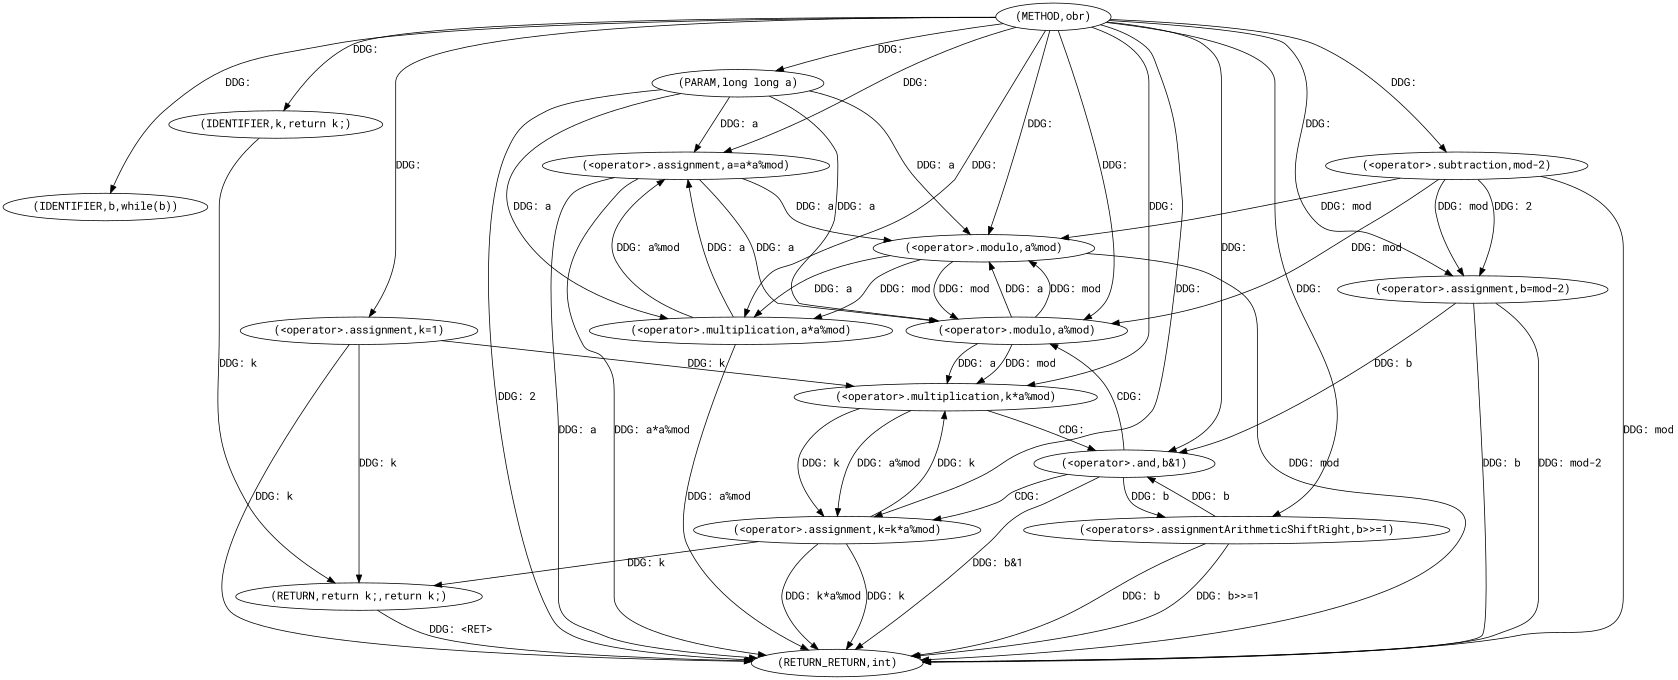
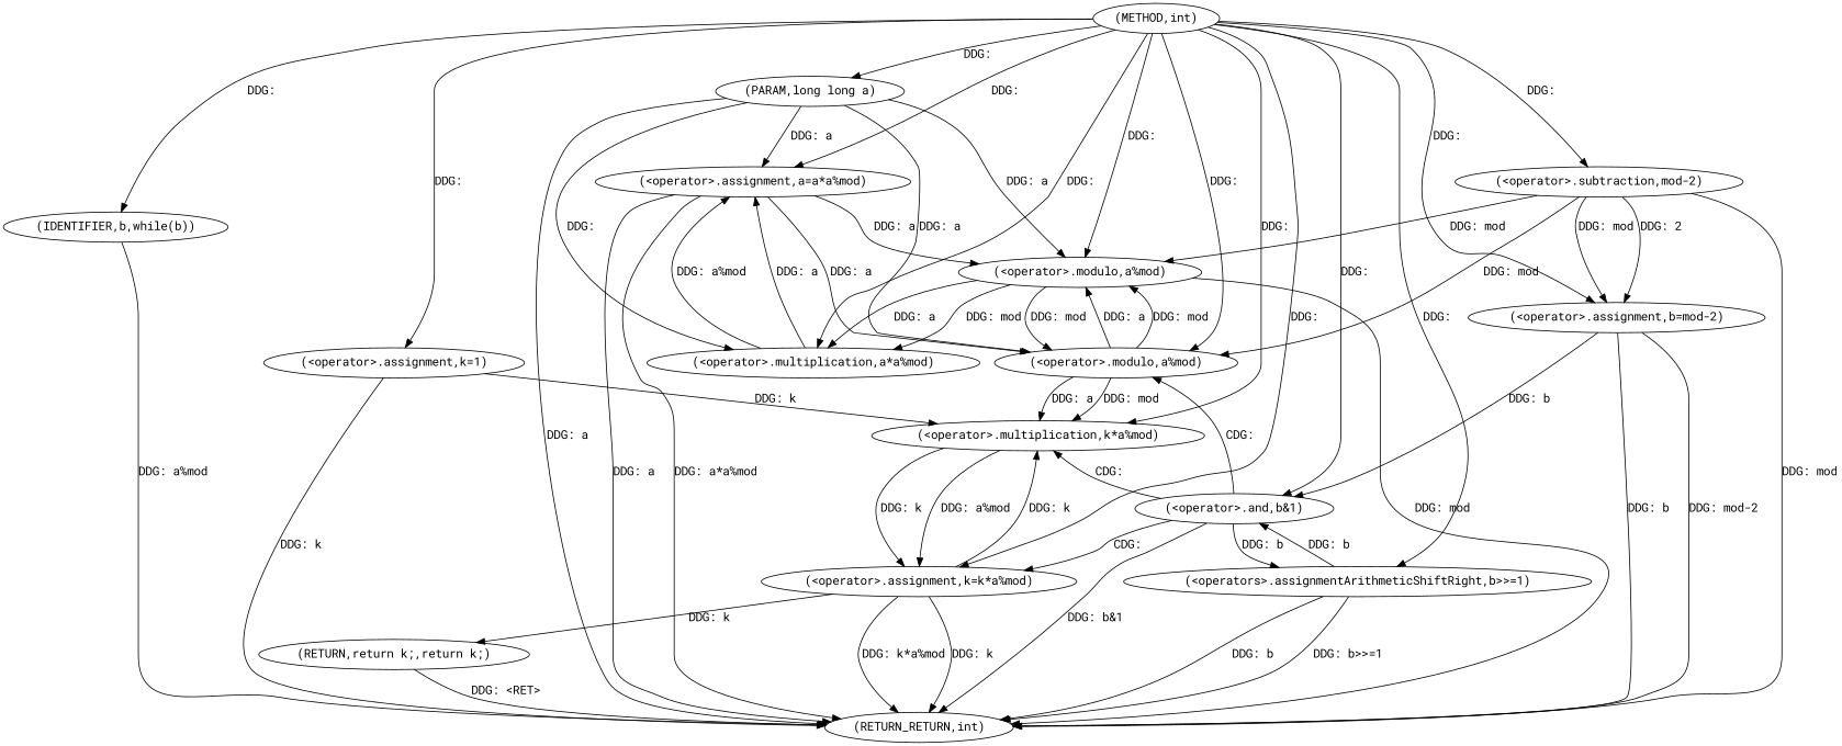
  digraph {
    fontname="Roboto Mono"
    node [fontname="Roboto Mono"]
    edge [fontname="Roboto Mono"]
-   n1 [label="(METHOD,obr)"]
+   n1 [label="(METHOD,int)"]
    n2 [label="(PARAM,long long a)"]
    n3 [label="(<operator>.assignment,b=mod-2)"]
    n4 [label="(<operator>.assignment,k=1)"]
    n5 [label="(IDENTIFIER,b,while(b))"]
-   n6 [label="(IDENTIFIER,k,return k;)"]
    n7 [label="(<operator>.subtraction,mod-2)"]
    n8 [label="(<operator>.assignment,a=a*a%mod)"]
    n9 [label="(<operators>.assignmentArithmeticShiftRight,b>>=1)"]
    n10 [label="(<operator>.and,b&1)"]
    n11 [label="(<operator>.assignment,k=k*a%mod)"]
    n12 [label="(<operator>.multiplication,a*a%mod)"]
    n13 [label="(<operator>.multiplication,k*a%mod)"]
    n14 [label="(<operator>.modulo,a%mod)"]
    n15 [label="(<operator>.modulo,a%mod)"]
    n16 [label="(RETURN_RETURN,int)"]
    n17 [label="(RETURN,return k;,return k;)"]
    n1 -> n2 [label="DDG: "]
    n1 -> n3 [label="DDG: "]
    n1 -> n4 [label="DDG: "]
    n1 -> n5 [label="DDG: "]
-   n1 -> n6 [label="DDG: "]
    n1 -> n7 [label="DDG: "]
    n1 -> n8 [label="DDG: "]
    n1 -> n9 [label="DDG: "]
    n1 -> n10 [label="DDG: "]
    n1 -> n11 [label="DDG: "]
    n1 -> n12 [label="DDG: "]
    n1 -> n13 [label="DDG: "]
    n1 -> n14 [label="DDG: "]
    n1 -> n15 [label="DDG: "]
    n2 -> n8 [label="DDG: a"]
-   n2 -> n12 [label="DDG: a"]
+   n2 -> n12 [label="DDG: "]
    n2 -> n14 [label="DDG: a"]
    n2 -> n15 [label="DDG: a"]
-   n2 -> n16 [label="DDG: 2"]
+   n2 -> n16 [label="DDG: a"]
    n3 -> n10 [label="DDG: b"]
    n3 -> n16 [label="DDG: b"]
    n3 -> n16 [label="DDG: mod-2"]
    n4 -> n13 [label="DDG: k"]
    n4 -> n16 [label="DDG: k"]
-   n4 -> n17 [label="DDG: k"]
-   n6 -> n17 [label="DDG: k"]
    n7 -> n3 [label="DDG: mod"]
    n7 -> n3 [label="DDG: 2"]
    n7 -> n14 [label="DDG: mod"]
    n7 -> n15 [label="DDG: mod"]
    n7 -> n16 [label="DDG: mod"]
    n8 -> n14 [label="DDG: a"]
    n8 -> n15 [label="DDG: a"]
    n8 -> n16 [label="DDG: a"]
    n8 -> n16 [label="DDG: a*a%mod"]
    n9 -> n10 [label="DDG: b"]
    n9 -> n16 [label="DDG: b"]
    n9 -> n16 [label="DDG: b>>=1"]
    n10 -> n9 [label="DDG: b"]
    n10 -> n11 [label="CDG: "]
-   n13 -> n10 [label="CDG: "]
+   n10 -> n13 [label="CDG: "]
    n10 -> n15 [label="CDG: "]
    n10 -> n16 [label="DDG: b&1"]
    n11 -> n13 [label="DDG: k"]
    n11 -> n16 [label="DDG: k"]
    n11 -> n16 [label="DDG: k*a%mod"]
    n11 -> n17 [label="DDG: k"]
    n12 -> n8 [label="DDG: a%mod"]
    n12 -> n8 [label="DDG: a"]
-   n12 -> n16 [label="DDG: a%mod"]
+   n5 -> n16 [label="DDG: a%mod"]
    n13 -> n11 [label="DDG: k"]
    n13 -> n11 [label="DDG: a%mod"]
    n14 -> n12 [label="DDG: a"]
    n14 -> n12 [label="DDG: mod"]
    n14 -> n15 [label="DDG: mod"]
    n14 -> n16 [label="DDG: mod"]
    n15 -> n13 [label="DDG: a"]
    n15 -> n13 [label="DDG: mod"]
    n15 -> n14 [label="DDG: a"]
    n15 -> n14 [label="DDG: mod"]
    n17 -> n16 [label="DDG: <RET>"]
  }
